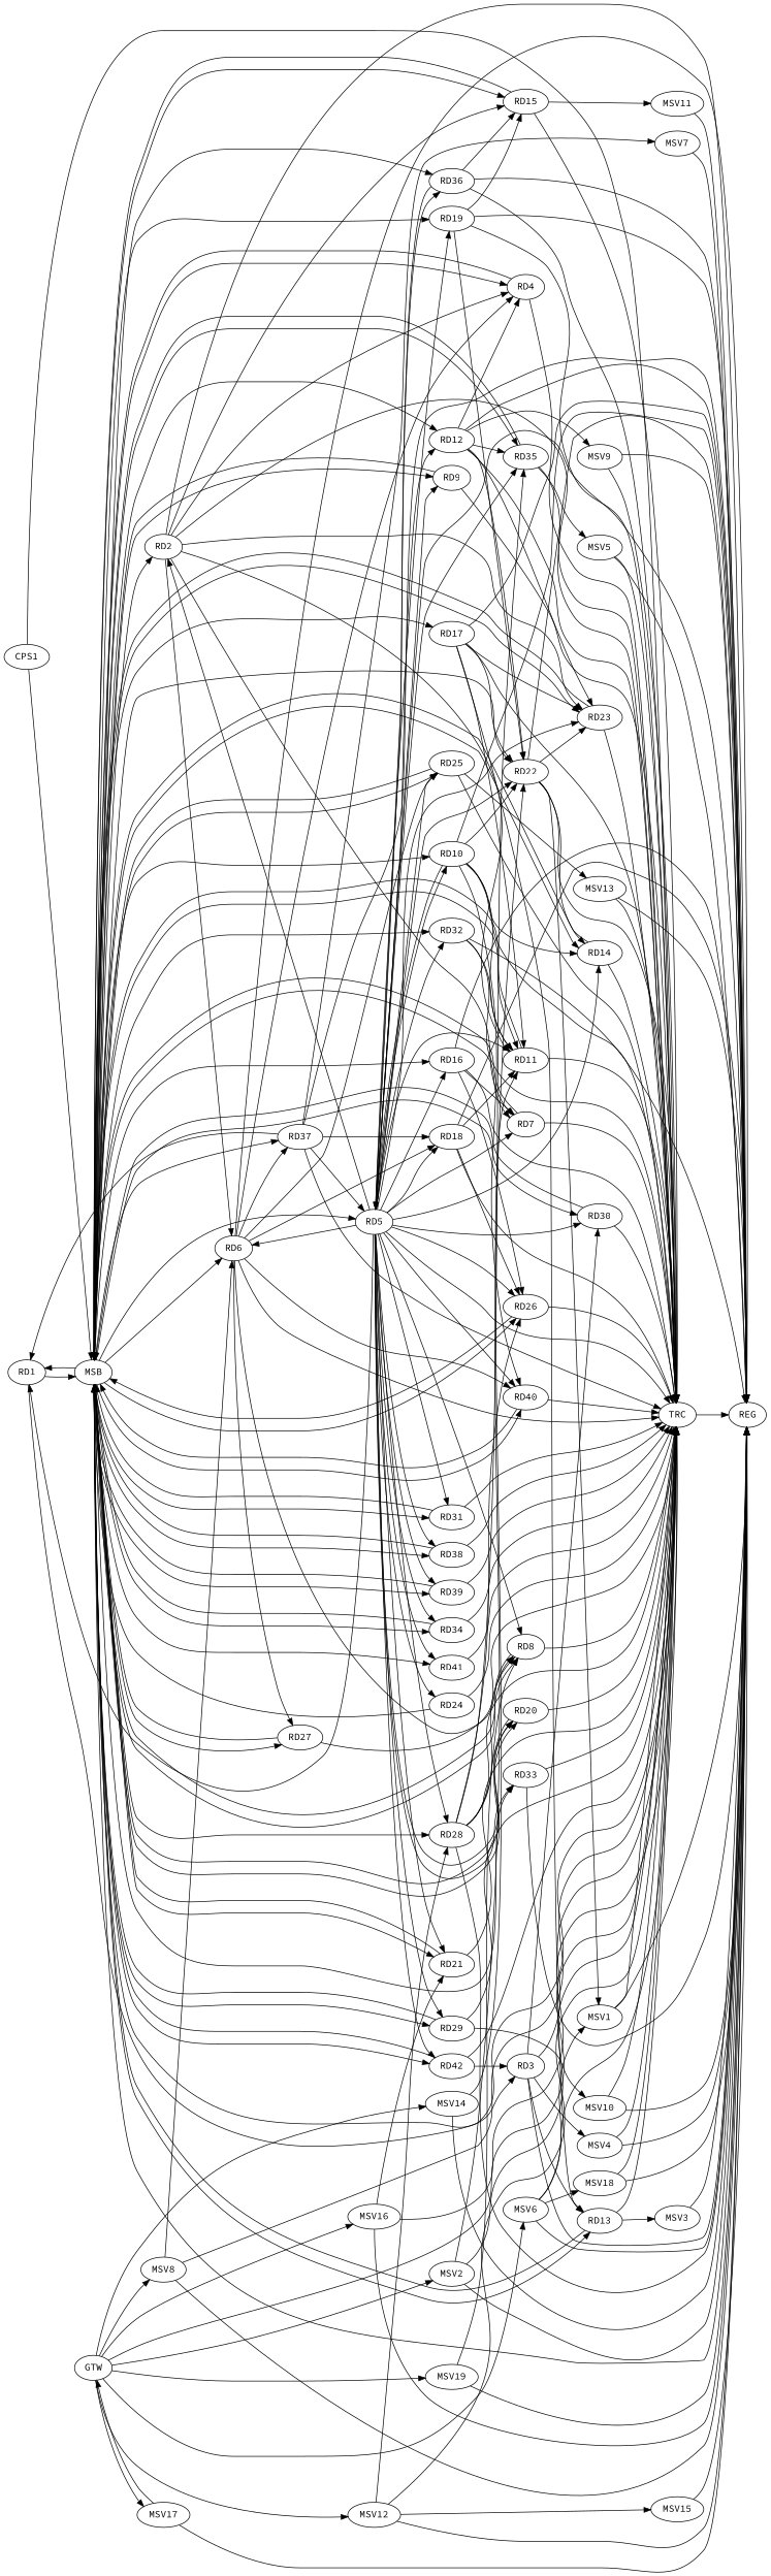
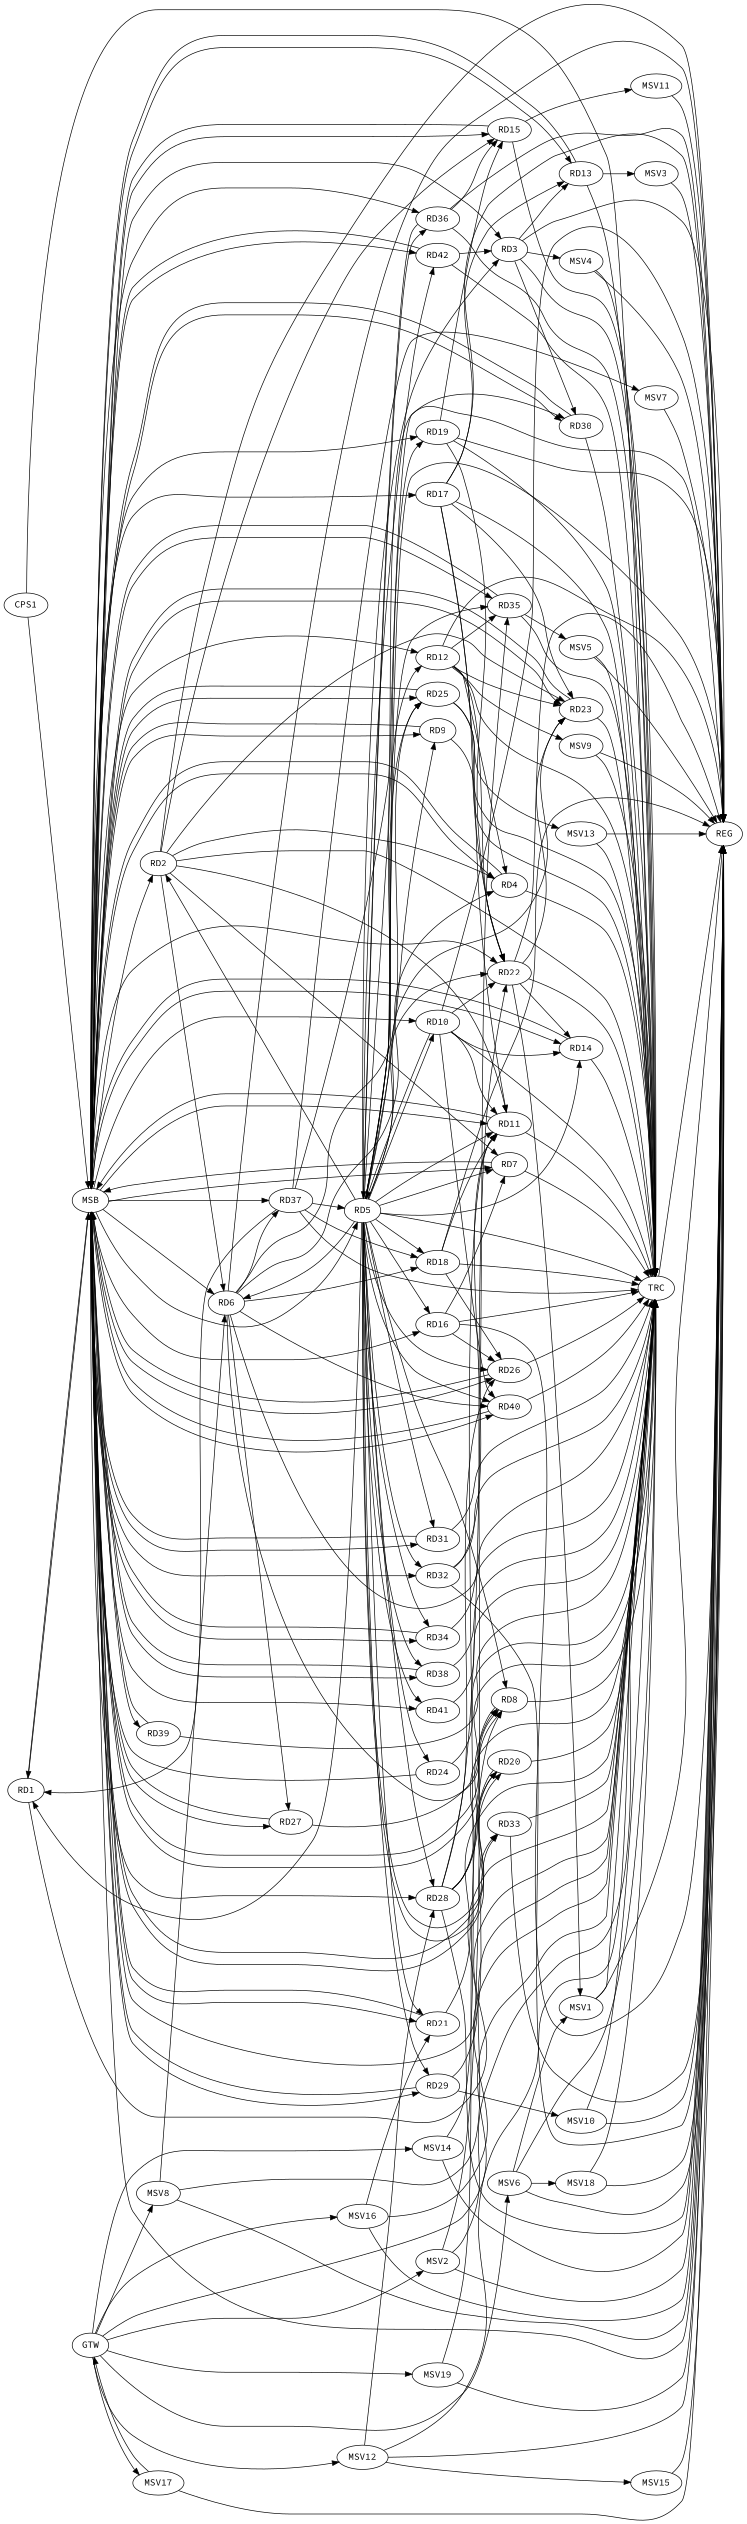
  strict digraph {
    fontname="Source Code Pro"
    rankdir=LR
    node [fontname="Source Code Pro"]
    edge [fontname="Source Code Pro"]
    n1 [label=RD1]
    n2 [label=MSB]
    n3 [label=TRC]
    n4 [label=RD2]
    n5 [label=RD4]
    n6 [label=RD6]
    n7 [label=RD7]
    n8 [label=RD11]
    n9 [label=RD15]
    n10 [label=RD23]
    n11 [label=REG]
    n12 [label=RD3]
    n13 [label=RD13]
    n14 [label=RD30]
    n15 [label=RD42]
    n16 [label=RD5]
    n17 [label=RD8]
    n18 [label=RD9]
    n19 [label=RD10]
    n20 [label=RD12]
    n21 [label=RD14]
    n22 [label=RD16]
    n23 [label=RD19]
    n24 [label=RD20]
    n25 [label=RD21]
    n26 [label=RD22]
    n27 [label=RD25]
    n28 [label=RD26]
    n29 [label=RD28]
    n30 [label=RD29]
    n31 [label=RD31]
    n32 [label=RD32]
    n33 [label=RD33]
    n34 [label=RD34]
    n35 [label=RD35]
    n36 [label=RD36]
    n37 [label=RD38]
    n38 [label=RD39]
    n39 [label=RD40]
    n40 [label=RD41]
    n41 [label=RD27]
    n42 [label=RD37]
    n43 [label=RD17]
    n44 [label=RD18]
    n45 [label=MSV11]
    n46 [label=MSV4]
    n47 [label=MSV3]
    n48 [label=RD24]
    n49 [label=MSV9]
    n50 [label=MSV1]
    n51 [label=MSV13]
    n52 [label=MSV10]
    n53 [label=MSV5]
    n54 [label=MSV7]
    n55 [label=CPS1]
    n56 [label=GTW]
    n57 [label=MSV2]
    n58 [label=MSV6]
    n59 [label=MSV8]
    n60 [label=MSV12]
    n61 [label=MSV14]
    n62 [label=MSV16]
    n63 [label=MSV17]
    n64 [label=MSV19]
    n65 [label=MSV18]
    n66 [label=MSV15]
    n1 -> n2
    n1 -> n3
    n2 -> n1
    n2 -> n4
    n2 -> n5
    n2 -> n6
    n2 -> n7
    n2 -> n8
    n2 -> n9
    n2 -> n10
    n2 -> n11
    n2 -> n12
    n2 -> n13
    n2 -> n14
    n2 -> n15
    n2 -> n16
    n2 -> n17
    n2 -> n18
    n2 -> n19
    n2 -> n20
    n2 -> n21
    n2 -> n22
    n2 -> n23
    n2 -> n24
    n2 -> n25
    n2 -> n26
    n2 -> n27
    n2 -> n28
    n2 -> n29
    n2 -> n30
    n2 -> n31
    n2 -> n32
    n2 -> n33
    n2 -> n34
    n2 -> n35
    n2 -> n36
    n2 -> n37
    n2 -> n38
    n2 -> n39
    n2 -> n40
    n2 -> n41
    n2 -> n42
    n2 -> n43
    n3 -> n11
    n4 -> n3
    n4 -> n5
    n4 -> n6
    n4 -> n7
    n4 -> n8
    n4 -> n9
    n4 -> n10
    n4 -> n11
    n5 -> n2
    n5 -> n3
    n6 -> n3
    n6 -> n5
    n6 -> n11
    n6 -> n17
    n6 -> n27
    n6 -> n39
    n6 -> n41
    n6 -> n42
    n6 -> n44
    n7 -> n2
    n7 -> n3
    n8 -> n2
    n8 -> n3
    n9 -> n2
    n9 -> n3
    n9 -> n45
    n10 -> n2
    n10 -> n3
    n12 -> n3
    n12 -> n11
    n12 -> n13
    n12 -> n14
    n12 -> n46
    n13 -> n2
    n13 -> n3
    n13 -> n47
    n14 -> n2
    n14 -> n3
    n15 -> n2
    n15 -> n3
    n15 -> n12
    n16 -> n1
    n16 -> n3
    n16 -> n4
    n16 -> n6
    n16 -> n7
    n16 -> n8
    n16 -> n10
    n16 -> n11
    n16 -> n14
    n16 -> n15
    n16 -> n17
    n16 -> n18
    n16 -> n19
    n16 -> n20
    n16 -> n21
    n16 -> n22
    n16 -> n23
    n16 -> n24
    n16 -> n25
    n16 -> n26
    n16 -> n27
    n16 -> n28
    n16 -> n29
    n16 -> n30
    n16 -> n31
    n16 -> n32
    n16 -> n33
    n16 -> n34
    n16 -> n35
    n16 -> n36
    n16 -> n37
-   n16 -> n38
+   n16 -> n12
    n16 -> n39
    n16 -> n40
    n16 -> n44
    n16 -> n48
    n17 -> n2
    n17 -> n3
    n18 -> n2
    n18 -> n3
    n19 -> n3
    n19 -> n8
    n19 -> n11
    n19 -> n16
    n19 -> n21
    n19 -> n26
    n19 -> n39
    n20 -> n3
    n20 -> n5
    n20 -> n10
    n20 -> n11
    n20 -> n26
    n20 -> n35
    n20 -> n49
    n21 -> n2
    n21 -> n3
    n22 -> n3
    n22 -> n7
    n22 -> n11
    n22 -> n28
    n23 -> n3
    n23 -> n9
    n23 -> n11
    n23 -> n26
    n24 -> n2
    n24 -> n3
    n25 -> n2
    n25 -> n3
    n26 -> n3
    n26 -> n10
    n26 -> n11
    n26 -> n21
    n26 -> n50
    n27 -> n2
    n27 -> n3
    n27 -> n51
    n28 -> n2
    n28 -> n3
    n29 -> n3
    n29 -> n11
    n29 -> n17
    n29 -> n24
    n29 -> n28
    n29 -> n35
    n30 -> n2
    n30 -> n3
    n30 -> n52
    n31 -> n2
    n31 -> n3
    n32 -> n3
    n32 -> n8
    n32 -> n11
    n33 -> n3
    n33 -> n11
    n34 -> n2
    n34 -> n3
    n35 -> n2
    n35 -> n3
    n35 -> n53
    n36 -> n3
    n36 -> n9
    n36 -> n11
    n36 -> n16
    n37 -> n2
    n37 -> n3
    n38 -> n2
    n38 -> n3
    n39 -> n2
    n39 -> n3
    n40 -> n3
    n41 -> n2
    n41 -> n3
    n42 -> n1
    n42 -> n3
    n42 -> n11
    n42 -> n16
    n42 -> n44
    n42 -> n54
    n43 -> n3
    n43 -> n8
    n43 -> n10
    n43 -> n11
    n43 -> n13
    n43 -> n26
    n44 -> n3
    n44 -> n8
    n44 -> n11
    n44 -> n28
    n45 -> n11
    n46 -> n3
    n46 -> n11
    n47 -> n11
    n48 -> n2
    n48 -> n3
    n49 -> n3
    n49 -> n11
    n50 -> n3
    n50 -> n11
    n51 -> n3
    n51 -> n11
    n52 -> n3
    n52 -> n11
    n53 -> n3
    n53 -> n11
    n54 -> n11
    n55 -> n2
    n55 -> n3
    n56 -> n3
    n56 -> n57
    n56 -> n58
    n56 -> n59
    n56 -> n60
    n56 -> n61
    n56 -> n62
    n56 -> n63
    n56 -> n64
    n57 -> n3
    n57 -> n11
    n57 -> n26
    n58 -> n3
    n58 -> n11
    n58 -> n50
    n58 -> n65
    n59 -> n3
    n59 -> n6
    n59 -> n11
    n60 -> n3
    n60 -> n11
    n60 -> n29
    n60 -> n66
    n61 -> n8
    n61 -> n11
    n62 -> n3
    n62 -> n11
    n62 -> n25
    n63 -> n11
    n63 -> n56
    n64 -> n11
    n64 -> n17
    n65 -> n3
    n65 -> n11
    n66 -> n11
  }
